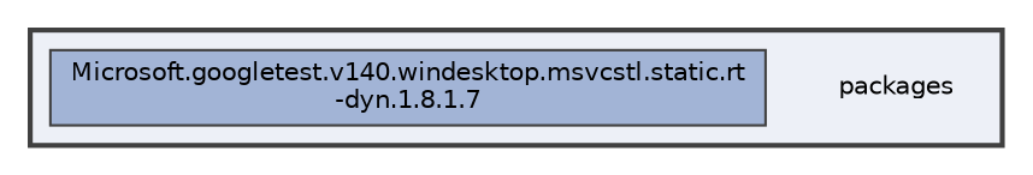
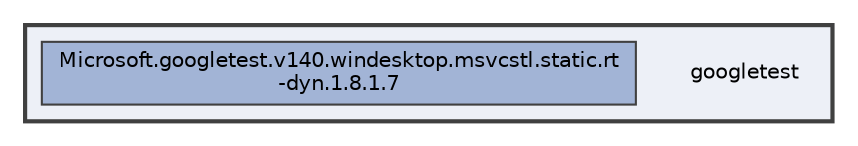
  digraph {
    compound=true
    node [fontname=Helvetica fontsize=10]
-   n1 [height=0.2 label=packages shape=plaintext width=0.4]
+   n1 [height=0.2 label=googletest shape=plaintext width=0.4]
    n2 [color=grey25 fillcolor="#a2b4d6" height=0.2 label="Microsoft.googletest.v140.windesktop.msvcstl.static.rt\l-dyn.1.8.1.7" shape=box style=filled width=0.4]
    subgraph cluster_1 {
      bgcolor="#edf0f7"
      fontname=Helvetica
      fontsize=10
      pencolor=grey25
      style="filled,bold"
      n1
      n2
    }
  }
